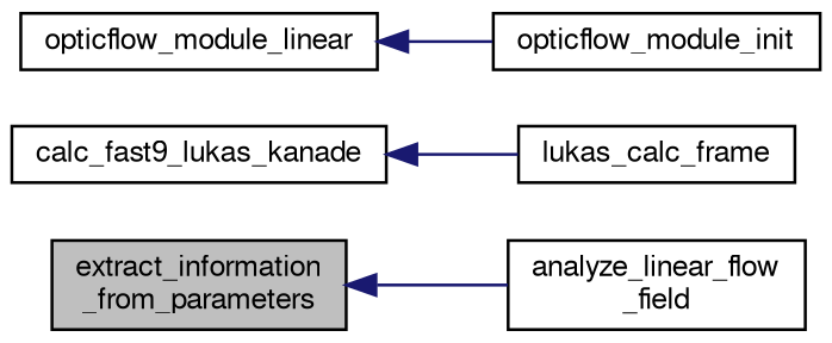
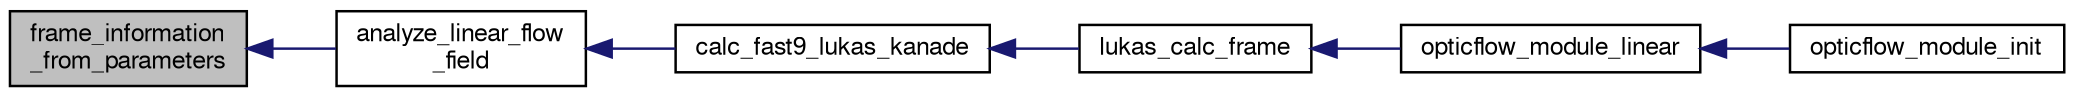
  digraph {
    rankdir=LR
    node [color=black fillcolor=white fontname=FreeSans fontsize=10 shape=record style=filled]
    edge [color=midnightblue dir=back fontname=FreeSans fontsize=10 labelfontname=FreeSans labelfontsize=10 style=solid]
-   n1 [fillcolor=grey75 fontcolor=black height=0.2 label="extract_information\l_from_parameters" width=0.4]
+   n1 [fillcolor=grey75 fontcolor=black height=0.2 label="frame_information\l_from_parameters" width=0.4]
    n2 [height=0.2 label="analyze_linear_flow\l_field" width=0.4]
    n3 [height=0.2 label=calc_fast9_lukas_kanade width=0.4]
    n4 [height=0.2 label=lukas_calc_frame width=0.4]
    n5 [height=0.2 label=opticflow_module_linear width=0.4]
    n6 [height=0.2 label=opticflow_module_init width=0.4]
    n1 -> n2
+   n2 -> n3
    n3 -> n4
+   n4 -> n5
    n5 -> n6
  }
